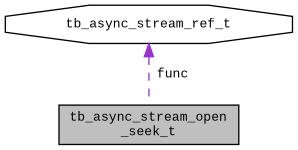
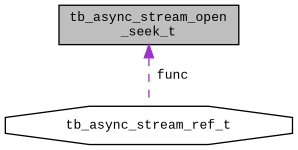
  digraph {
    node [color=black fontname=CourierNew fontsize=10 style=filled]
    n1 [fillcolor=grey75 fontcolor=black height=0.2 label="tb_async_stream_open\l_seek_t" shape=box width=0.4]
    n2 [fillcolor=white height=0.2 label=tb_async_stream_ref_t shape=octagon width=0.4]
-   n2 -> n1 [color=darkorchid3 dir=back fontname=CourierNew fontsize=10 label=" func" labelfontname=CourierNew labelfontsize=10 style=dashed]
+   n1 -> n2 [color=darkorchid3 dir=back fontname=CourierNew fontsize=10 label=" func" labelfontname=CourierNew labelfontsize=10 style=dashed]
  }
